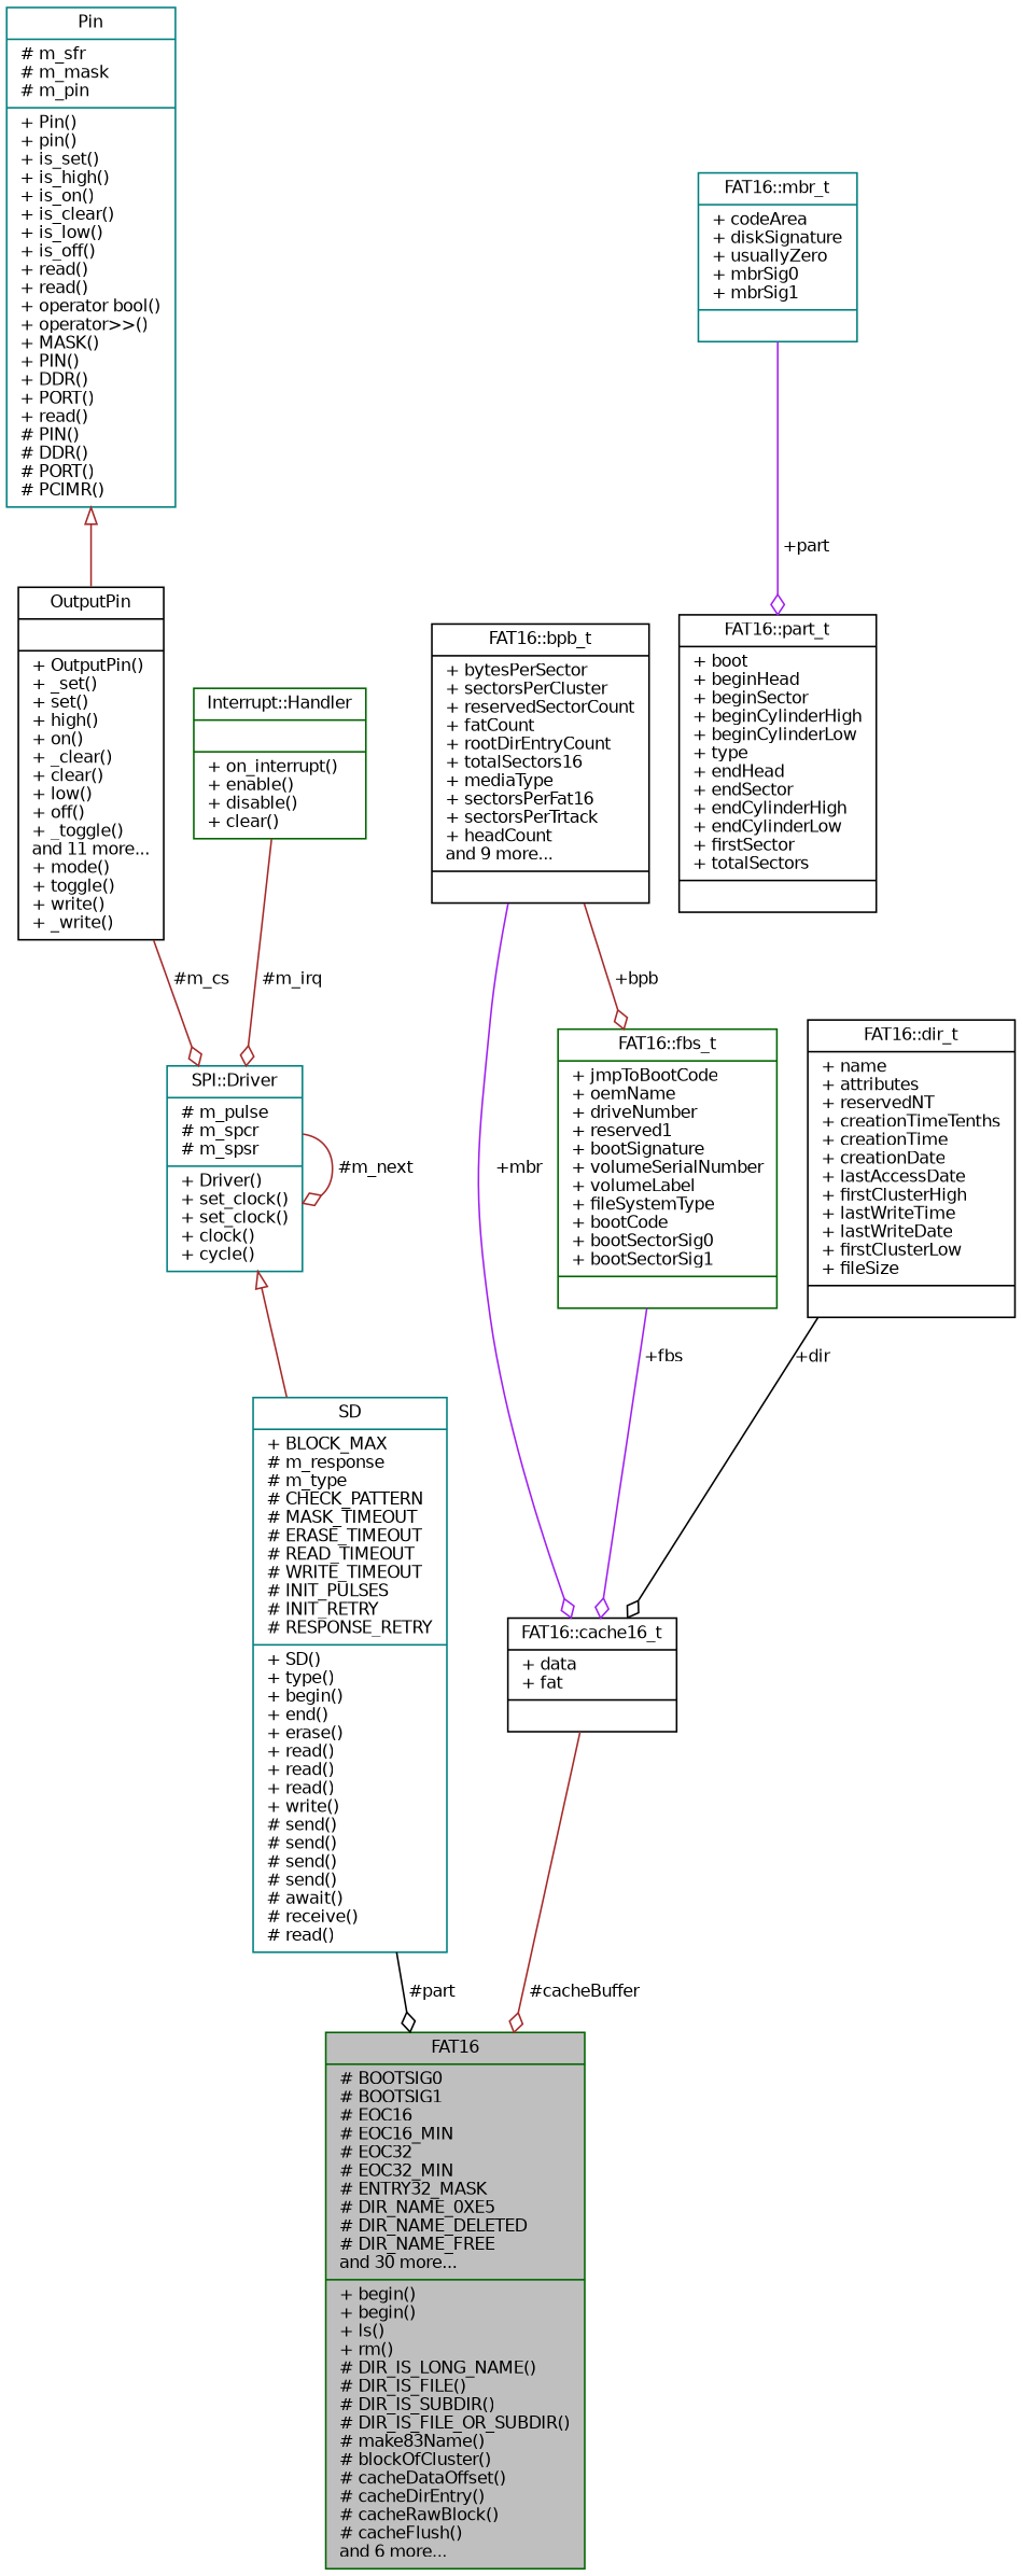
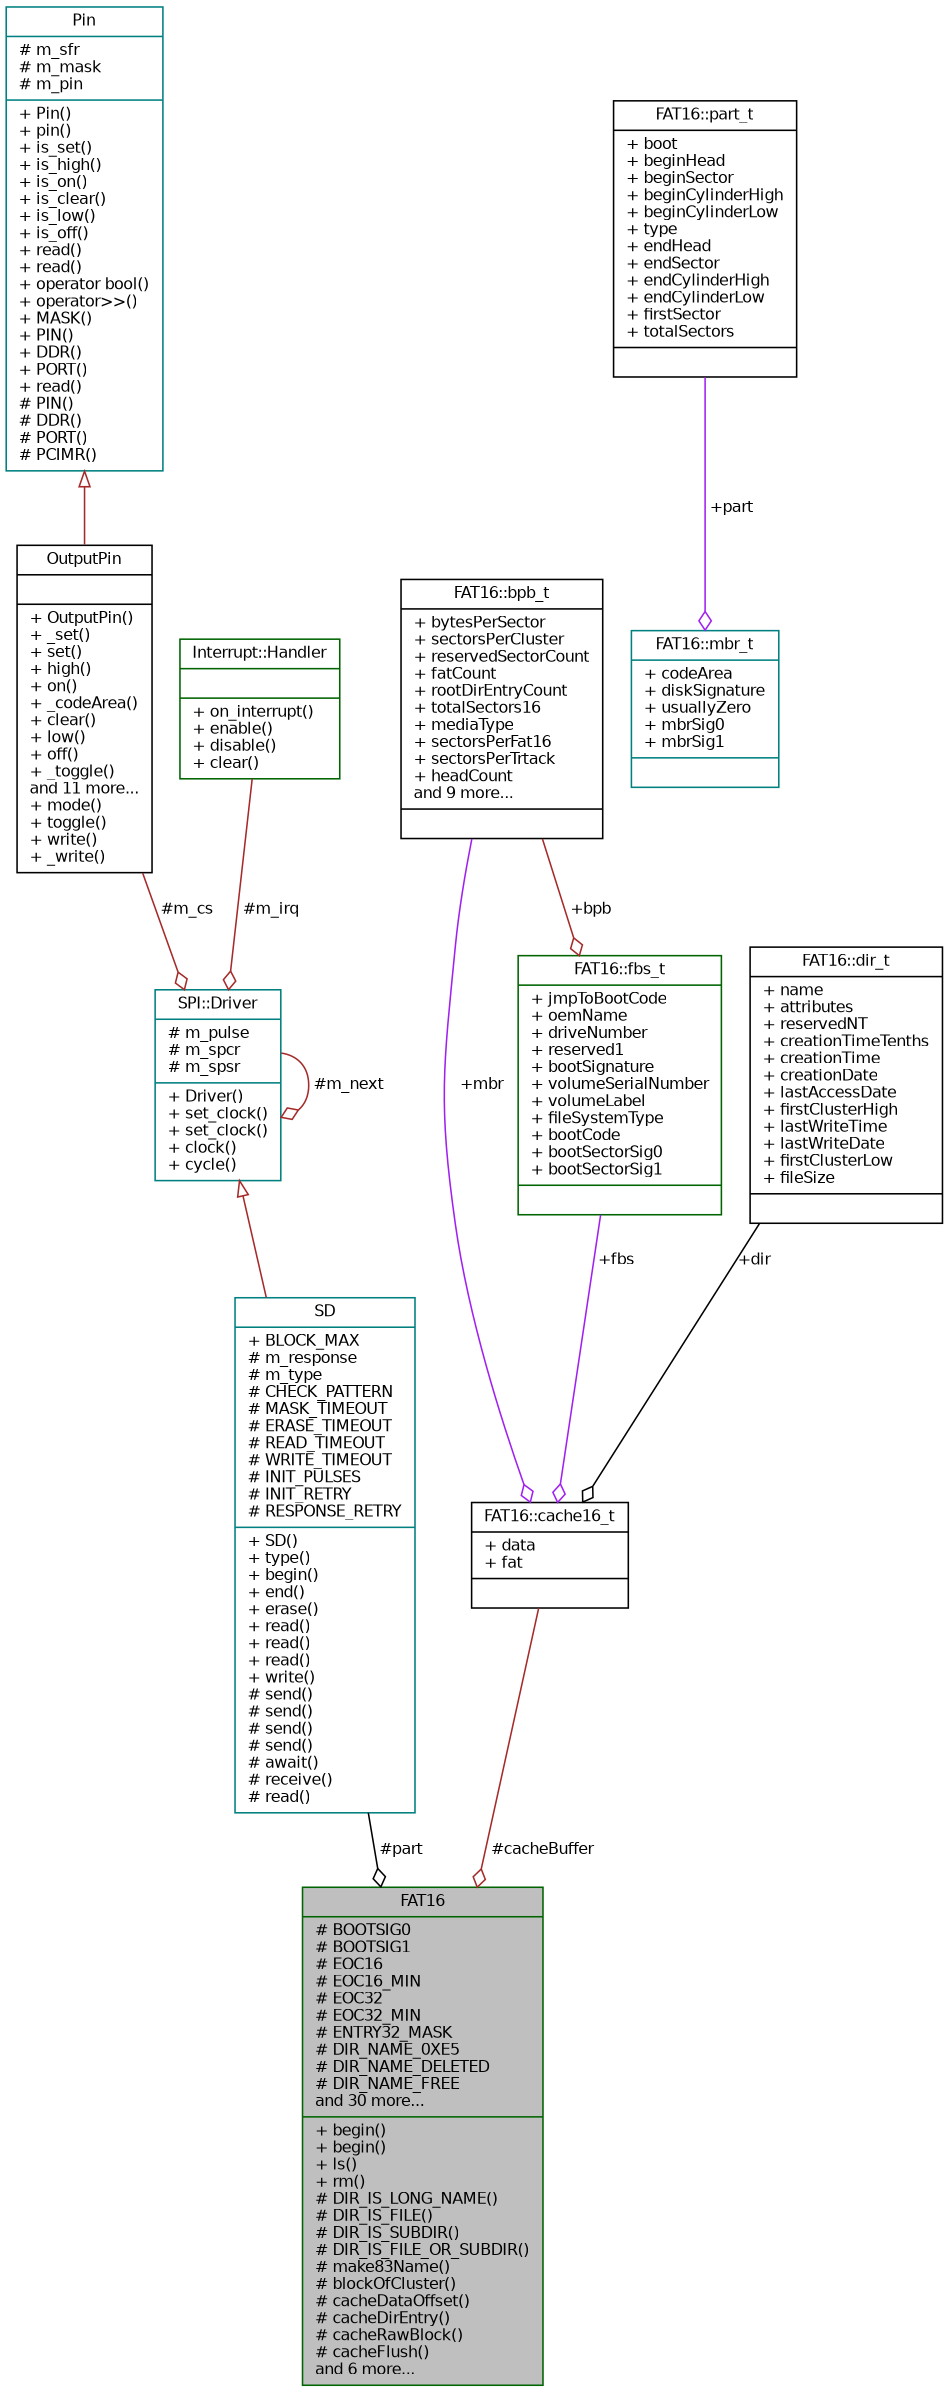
  digraph {
    node [color=black fillcolor=white fontname=Helvetica fontsize=10 shape=record style=filled]
    edge [arrowhead=odiamond color=brown fontname=Helvetica fontsize=10 labelfontname=Helvetica labelfontsize=10 style=solid]
    n1 [color=darkgreen fillcolor=grey75 fontcolor=black height=0.2 label="{FAT16\n|# BOOTSIG0\l# BOOTSIG1\l# EOC16\l# EOC16_MIN\l# EOC32\l# EOC32_MIN\l# ENTRY32_MASK\l# DIR_NAME_0XE5\l# DIR_NAME_DELETED\l# DIR_NAME_FREE\land 30 more...\l|+ begin()\l+ begin()\l+ ls()\l+ rm()\l# DIR_IS_LONG_NAME()\l# DIR_IS_FILE()\l# DIR_IS_SUBDIR()\l# DIR_IS_FILE_OR_SUBDIR()\l# make83Name()\l# blockOfCluster()\l# cacheDataOffset()\l# cacheDirEntry()\l# cacheRawBlock()\l# cacheFlush()\land 6 more...\l}" width=0.4]
    n2 [color=teal height=0.2 label="{SD\n|+ BLOCK_MAX\l# m_response\l# m_type\l# CHECK_PATTERN\l# MASK_TIMEOUT\l# ERASE_TIMEOUT\l# READ_TIMEOUT\l# WRITE_TIMEOUT\l# INIT_PULSES\l# INIT_RETRY\l# RESPONSE_RETRY\l|+ SD()\l+ type()\l+ begin()\l+ end()\l+ erase()\l+ read()\l+ read()\l+ read()\l+ write()\l# send()\l# send()\l# send()\l# send()\l# await()\l# receive()\l# read()\l}" width=0.4]
    n3 [color=teal height=0.2 label="{SPI::Driver\n|# m_pulse\l# m_spcr\l# m_spsr\l|+ Driver()\l+ set_clock()\l+ set_clock()\l+ clock()\l+ cycle()\l}" width=0.4]
-   n4 [height=0.2 label="{OutputPin\n||+ OutputPin()\l+ _set()\l+ set()\l+ high()\l+ on()\l+ _clear()\l+ clear()\l+ low()\l+ off()\l+ _toggle()\land 11 more...\l+ mode()\l+ toggle()\l+ write()\l+ _write()\l}" width=0.4]
+   n4 [height=0.2 label="{OutputPin\n||+ OutputPin()\l+ _set()\l+ set()\l+ high()\l+ on()\l+ _codeArea()\l+ clear()\l+ low()\l+ off()\l+ _toggle()\land 11 more...\l+ mode()\l+ toggle()\l+ write()\l+ _write()\l}" width=0.4]
    n5 [color=teal height=0.2 label="{Pin\n|# m_sfr\l# m_mask\l# m_pin\l|+ Pin()\l+ pin()\l+ is_set()\l+ is_high()\l+ is_on()\l+ is_clear()\l+ is_low()\l+ is_off()\l+ read()\l+ read()\l+ operator bool()\l+ operator\>\>()\l+ MASK()\l+ PIN()\l+ DDR()\l+ PORT()\l+ read()\l# PIN()\l# DDR()\l# PORT()\l# PCIMR()\l}" width=0.4]
    n6 [color=darkgreen height=0.2 label="{Interrupt::Handler\n||+ on_interrupt()\l+ enable()\l+ disable()\l+ clear()\l}" width=0.4]
    n7 [height=0.2 label="{FAT16::cache16_t\n|+ data\l+ fat\l|}" width=0.4]
    n8 [color=teal height=0.2 label="{FAT16::mbr_t\n|+ codeArea\l+ diskSignature\l+ usuallyZero\l+ mbrSig0\l+ mbrSig1\l|}" width=0.4]
    n9 [height=0.2 label="{FAT16::part_t\n|+ boot\l+ beginHead\l+ beginSector\l+ beginCylinderHigh\l+ beginCylinderLow\l+ type\l+ endHead\l+ endSector\l+ endCylinderHigh\l+ endCylinderLow\l+ firstSector\l+ totalSectors\l|}" width=0.4]
    n10 [color=darkgreen height=0.2 label="{FAT16::fbs_t\n|+ jmpToBootCode\l+ oemName\l+ driveNumber\l+ reserved1\l+ bootSignature\l+ volumeSerialNumber\l+ volumeLabel\l+ fileSystemType\l+ bootCode\l+ bootSectorSig0\l+ bootSectorSig1\l|}" width=0.4]
    n11 [height=0.2 label="{FAT16::bpb_t\n|+ bytesPerSector\l+ sectorsPerCluster\l+ reservedSectorCount\l+ fatCount\l+ rootDirEntryCount\l+ totalSectors16\l+ mediaType\l+ sectorsPerFat16\l+ sectorsPerTrtack\l+ headCount\land 9 more...\l|}" width=0.4]
    n12 [height=0.2 label="{FAT16::dir_t\n|+ name\l+ attributes\l+ reservedNT\l+ creationTimeTenths\l+ creationTime\l+ creationDate\l+ lastAccessDate\l+ firstClusterHigh\l+ lastWriteTime\l+ lastWriteDate\l+ firstClusterLow\l+ fileSize\l|}" width=0.4]
    n2 -> n1 [color=black label=" #part"]
    n3 -> n2 [arrowtail=onormal dir=back arrowhead=""]
    n3 -> n3 [label=" #m_next"]
    n4 -> n3 [label=" #m_cs"]
    n5 -> n4 [arrowtail=onormal dir=back arrowhead=""]
    n6 -> n3 [label=" #m_irq"]
    n7 -> n1 [label=" #cacheBuffer"]
-   n8 -> n9 [color=purple label=" +part"]
+   n9 -> n8 [color=purple label=" +part"]
    n10 -> n7 [color=purple label=" +fbs"]
    n11 -> n7 [color=purple label=" +mbr"]
    n11 -> n10 [label=" +bpb"]
    n12 -> n7 [color=black label=" +dir"]
  }
